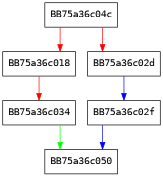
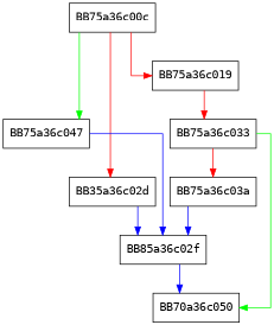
  digraph {
    fontname="DejaVu Sans Mono"
    splines=ortho
    node [fontname="DejaVu Sans Mono" shape=box]
    edge [color=red fontname="DejaVu Sans Mono"]
-   BB75a36c00c [label=BB75a36c04c]
-   BB75a36c019 [label=BB75a36c018]
-   BB75a36c02d
-   BB75a36c02f
-   BB75a36c034
-   BB75a36c050
+   BB75a36c00c
+   BB75a36c047
+   BB75a36c019
+   BB75a36c02d [label=BB35a36c02d]
+   BB75a36c02f [label=BB85a36c02f]
+   BB75a36c034 [label=BB75a36c033]
+   BB75a36c050 [label=BB70a36c050]
+   BB75a36c03a
+   BB75a36c00c -> BB75a36c047 [color=green]
    BB75a36c00c -> BB75a36c019
    BB75a36c00c -> BB75a36c02d
+   BB75a36c047 -> BB75a36c02f [color=blue]
    BB75a36c019 -> BB75a36c034
    BB75a36c02d -> BB75a36c02f [color=blue]
    BB75a36c02f -> BB75a36c050 [color=blue]
    BB75a36c034 -> BB75a36c050 [color=green]
+   BB75a36c034 -> BB75a36c03a
+   BB75a36c03a -> BB75a36c02f [color=blue]
  }
